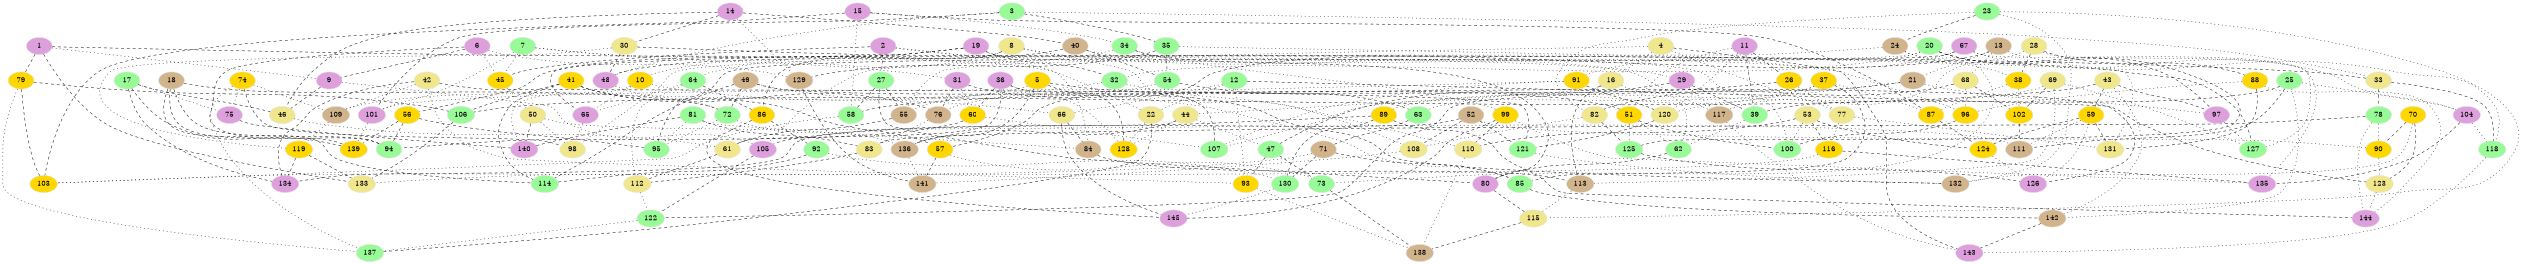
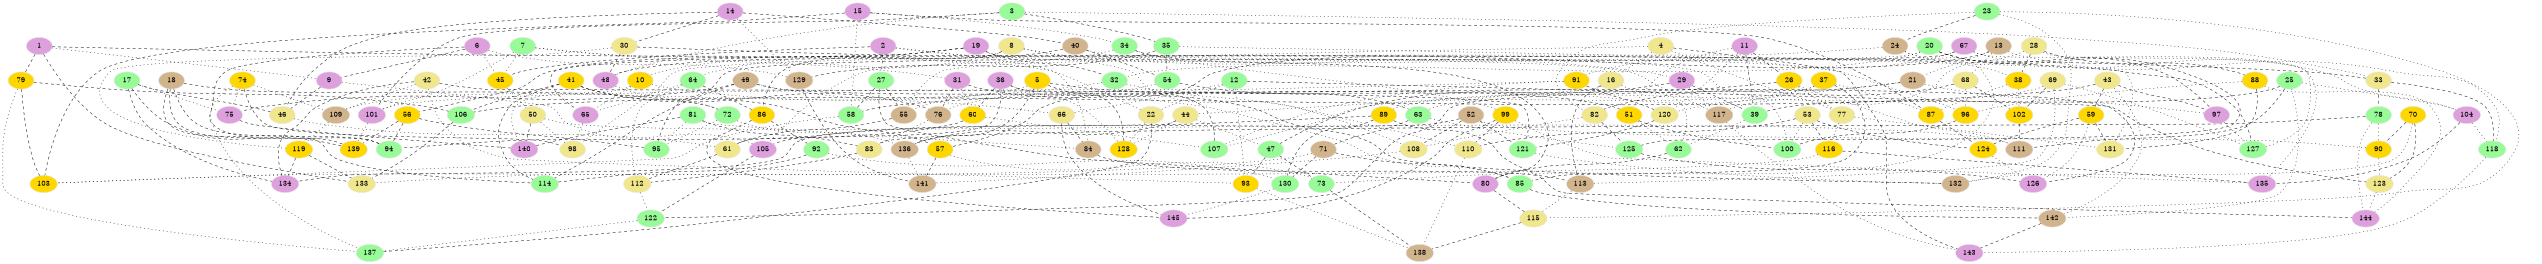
  graph {
    node [color=gray90 fillcolor=palegreen style=filled]
    edge [style=dashed]
    1 [fillcolor=plum]
    9 [fillcolor=plum]
    33 [fillcolor=khaki]
    79 [fillcolor=gold]
    133 [fillcolor=khaki]
    105 [fillcolor=plum]
    46 [fillcolor=khaki]
    118
    78
    103 [fillcolor=gold]
    137
    106
    2 [fillcolor=plum]
    27
    45 [fillcolor=gold]
    84 [fillcolor=tan]
    117 [fillcolor=tan]
    58
    55 [fillcolor=tan]
    80 [fillcolor=plum]
    50 [fillcolor=khaki]
    113 [fillcolor=tan]
    143 [fillcolor=plum]
    3
    35
    48 [fillcolor=plum]
    101 [fillcolor=plum]
    129 [fillcolor=tan]
    54
    131 [fillcolor=khaki]
    72
    139 [fillcolor=gold]
    4 [fillcolor=khaki]
    16 [fillcolor=khaki]
    77 [fillcolor=khaki]
    44 [fillcolor=khaki]
    62
    116 [fillcolor=gold]
    122
    5 [fillcolor=gold]
    51 [fillcolor=gold]
    109 [fillcolor=tan]
    128 [fillcolor=gold]
    136 [fillcolor=tan]
    100
    119 [fillcolor=gold]
    141 [fillcolor=tan]
    6 [fillcolor=plum]
    94
    7
    22 [fillcolor=khaki]
    31 [fillcolor=plum]
    132 [fillcolor=tan]
    60 [fillcolor=gold]
    76 [fillcolor=tan]
    8 [fillcolor=khaki]
    10 [fillcolor=gold]
    29 [fillcolor=plum]
    86 [fillcolor=gold]
    108 [fillcolor=khaki]
    65 [fillcolor=plum]
    85
    140 [fillcolor=plum]
    39
    47
    145 [fillcolor=plum]
    92
    61 [fillcolor=khaki]
    98 [fillcolor=khaki]
    142 [fillcolor=tan]
    11 [fillcolor=plum]
    26 [fillcolor=gold]
    120 [fillcolor=khaki]
    111 [fillcolor=tan]
    121
    12
    66 [fillcolor=khaki]
    93 [fillcolor=gold]
    126 [fillcolor=plum]
    138 [fillcolor=tan]
    13 [fillcolor=tan]
    21 [fillcolor=tan]
    57 [fillcolor=gold]
    68 [fillcolor=khaki]
    97 [fillcolor=plum]
    73
    82 [fillcolor=khaki]
    102 [fillcolor=gold]
    96 [fillcolor=gold]
    14 [fillcolor=plum]
    30 [fillcolor=khaki]
    40 [fillcolor=tan]
    127
    15 [fillcolor=plum]
    34
    87 [fillcolor=gold]
    64
    99 [fillcolor=gold]
    124 [fillcolor=gold]
    115 [fillcolor=khaki]
    17
    75 [fillcolor=plum]
    134 [fillcolor=plum]
    18 [fillcolor=tan]
    114
    95
    19 [fillcolor=plum]
    32
    56 [fillcolor=gold]
    110 [fillcolor=khaki]
    20
    125
    24 [fillcolor=tan]
    23
    38 [fillcolor=gold]
    25
    104 [fillcolor=plum]
    135 [fillcolor=plum]
    28 [fillcolor=khaki]
    88 [fillcolor=gold]
    144 [fillcolor=plum]
    107
    83 [fillcolor=khaki]
    90 [fillcolor=gold]
    112 [fillcolor=khaki]
    63
    36 [fillcolor=plum]
    37 [fillcolor=gold]
    71 [fillcolor=tan]
    41 [fillcolor=gold]
    42 [fillcolor=khaki]
    43 [fillcolor=khaki]
    59 [fillcolor=gold]
    49 [fillcolor=tan]
    123 [fillcolor=khaki]
    52 [fillcolor=tan]
    53 [fillcolor=khaki]
    130
    67 [fillcolor=plum]
    91 [fillcolor=gold]
    69 [fillcolor=khaki]
    89 [fillcolor=gold]
    70 [fillcolor=gold]
    74 [fillcolor=gold]
    81
    1 -- 9 [style=dotted]
    1 -- 33
    1 -- 79
    1 -- 133
    9 -- 105 [style=dotted]
    9 -- 46
    33 -- 118
    33 -- 78
    79 -- 103
    79 -- 137 [style=dotted]
    79 -- 106
    105 -- 122
    46 -- 61 [style=dotted]
    118 -- 143 [style=dotted]
    78 -- 144 [style=dotted]
    78 -- 83
    78 -- 90 [style=dotted]
    106 -- 133
    2 -- 27
    2 -- 45
    2 -- 84 [style=dotted]
    2 -- 117 [style=dotted]
    27 -- 58
    27 -- 55
    27 -- 80
    45 -- 50 [style=dotted]
    84 -- 113
    117 -- 143 [style=dotted]
    58 -- 103 [style=dotted]
    55 -- 61
    80 -- 115
    50 -- 140
    50 -- 98 [style=dotted]
    50 -- 111 [style=dotted]
    113 -- 115 [style=dotted]
    3 -- 33 [style=dotted]
    3 -- 35
    3 -- 48 [style=dotted]
    3 -- 101
    35 -- 129
    35 -- 54
    35 -- 131 [style=dotted]
    48 -- 72 [style=dotted]
    101 -- 139 [style=dotted]
    129 -- 141
    54 -- 76 [style=dotted]
    54 -- 63
    72 -- 136 [style=dotted]
    72 -- 95 [style=dotted]
    4 -- 105 [style=dotted]
    4 -- 143
    4 -- 16 [style=dotted]
    4 -- 77 [style=dotted]
    16 -- 113
    16 -- 44 [style=dotted]
    16 -- 62 [style=dotted]
    77 -- 131 [style=dotted]
    77 -- 116 [style=dotted]
    44 -- 128 [style=dotted]
    44 -- 136
    44 -- 47 [style=dotted]
    62 -- 80
    116 -- 133 [style=dotted]
    116 -- 135
    122 -- 137 [style=dotted]
    5 -- 51
    5 -- 109 [style=dotted]
    5 -- 128
    5 -- 136
    51 -- 62 [style=dotted]
    51 -- 100
    109 -- 119 [style=dotted]
    136 -- 141 [style=dotted]
    119 -- 133
    119 -- 134
    6 -- 9
    6 -- 45 [style=dotted]
    6 -- 129 [style=dotted]
    6 -- 94
    7 -- 45 [style=dotted]
    7 -- 101 [style=dotted]
    7 -- 22 [style=dotted]
    7 -- 31 [style=dotted]
    22 -- 137
    22 -- 128 [style=dotted]
    31 -- 132
    31 -- 60 [style=dotted]
    31 -- 76
    60 -- 94
    60 -- 107 [style=dotted]
    76 -- 83 [style=dotted]
    8 -- 10 [style=dotted]
    8 -- 29 [style=dotted]
    8 -- 86
    8 -- 108 [style=dotted]
    10 -- 65 [style=dotted]
    10 -- 85 [style=dotted]
    10 -- 140 [style=dotted]
    29 -- 117 [style=dotted]
    29 -- 39
    29 -- 47
    86 -- 145
    86 -- 92
    108 -- 141 [style=dotted]
    65 -- 98 [style=dotted]
    85 -- 142
    39 -- 62 [style=dotted]
    47 -- 93
    47 -- 73
    92 -- 114
    92 -- 130 [style=dotted]
    61 -- 112
    142 -- 143
    11 -- 51 [style=dotted]
    11 -- 39
    11 -- 26
    11 -- 120 [style=dotted]
    26 -- 58
    26 -- 77 [style=dotted]
-   59 -- 111 [style=dotted]
+   26 -- 111 [style=dotted]
    120 -- 121
    121 -- 132 [style=dotted]
    12 -- 22 [style=dotted]
    12 -- 66 [style=dotted]
    12 -- 93 [style=dotted]
    12 -- 126
    66 -- 84
    66 -- 145
    93 -- 138 [style=dotted]
    13 -- 118 [style=dotted]
    13 -- 21 [style=dotted]
    13 -- 57
    13 -- 68 [style=dotted]
    21 -- 122
    21 -- 120 [style=dotted]
    21 -- 97 [style=dotted]
    57 -- 141
    57 -- 73 [style=dotted]
    68 -- 82
    68 -- 102
    68 -- 96 [style=dotted]
    97 -- 127 [style=dotted]
    73 -- 138
    82 -- 108 [style=dotted]
    82 -- 125
    102 -- 111
    96 -- 100
    14 -- 46
    14 -- 129 [style=dotted]
    14 -- 30
    14 -- 40
    30 -- 48
    30 -- 119 [style=dotted]
    30 -- 127
    40 -- 48
    40 -- 54
    40 -- 96 [style=dotted]
    15 -- 103
    15 -- 58 [style=dotted]
    15 -- 34 [style=dotted]
    15 -- 87
    34 -- 80
    34 -- 64 [style=dotted]
    34 -- 99 [style=dotted]
    87 -- 124
    64 -- 86
    64 -- 65 [style=dotted]
    64 -- 112 [style=dotted]
    99 -- 145
    99 -- 110
    99 -- 135 [style=dotted]
    124 -- 126 [style=dotted]
    115 -- 138
    17 -- 46
    17 -- 139
    17 -- 75 [style=dotted]
    17 -- 134
    75 -- 140
    18 -- 72
    18 -- 139
    18 -- 94
    18 -- 114
    19 -- 100 [style=dotted]
    19 -- 65
    19 -- 32
    19 -- 56
    32 -- 55 [style=dotted]
    32 -- 110 [style=dotted]
    56 -- 139
    56 -- 94
    56 -- 95
    110 -- 138 [style=dotted]
    20 -- 55 [style=dotted]
    20 -- 97
    20 -- 32 [style=dotted]
    20 -- 125
    125 -- 126
    24 -- 98 [style=dotted]
    24 -- 73 [style=dotted]
    24 -- 38 [style=dotted]
    23 -- 132 [style=dotted]
    23 -- 82 [style=dotted]
    23 -- 115 [style=dotted]
    23 -- 24
    38 -- 102 [style=dotted]
    38 -- 87 [style=dotted]
    25 -- 39
    25 -- 142 [style=dotted]
    25 -- 111
    25 -- 104 [style=dotted]
    104 -- 118 [style=dotted]
    104 -- 135
    28 -- 117 [style=dotted]
    28 -- 127 [style=dotted]
    28 -- 38
    28 -- 88
    88 -- 131
    88 -- 96 [style=dotted]
    88 -- 144 [style=dotted]
    83 -- 112
    90 -- 123 [style=dotted]
    112 -- 122 [style=dotted]
-   51 -- 125 [style=dotted]
+   63 -- 125 [style=dotted]
    63 -- 71
    36 -- 128 [style=dotted]
    36 -- 60
    36 -- 61
    36 -- 107
    37 -- 85
    37 -- 87 [style=dotted]
    37 -- 107 [style=dotted]
    37 -- 63 [style=dotted]
    71 -- 103 [style=dotted]
    71 -- 85
    71 -- 130
    41 -- 106
    41 -- 76
    41 -- 57
    41 -- 114
    42 -- 109 [style=dotted]
    42 -- 121
    42 -- 93 [style=dotted]
    42 -- 134
    43 -- 106
    43 -- 142 [style=dotted]
    43 -- 97
    43 -- 59
    59 -- 131
    59 -- 126 [style=dotted]
    59 -- 124
    49 -- 66 [style=dotted]
-   49 -- 72
+   49 -- 75
    49 -- 114
    49 -- 123
    123 -- 144 [style=dotted]
    52 -- 108
    52 -- 121
    52 -- 134
    52 -- 90 [style=dotted]
    53 -- 116
    53 -- 100 [style=dotted]
    53 -- 124
    53 -- 110
    130 -- 145 [style=dotted]
    67 -- 95
    67 -- 104 [style=dotted]
    67 -- 135 [style=dotted]
    67 -- 91 [style=dotted]
    91 -- 101 [style=dotted]
    91 -- 120
    91 -- 107 [style=dotted]
    69 -- 113 [style=dotted]
    69 -- 102
    69 -- 127 [style=dotted]
    69 -- 89 [style=dotted]
    89 -- 105
    89 -- 144
    89 -- 130
    70 -- 132 [style=dotted]
    70 -- 90
    70 -- 123
    74 -- 137 [style=dotted]
    74 -- 109 [style=dotted]
    74 -- 98
    74 -- 75 [style=dotted]
    81 -- 84 [style=dotted]
    81 -- 140
    81 -- 95 [style=dotted]
    81 -- 83
  }
